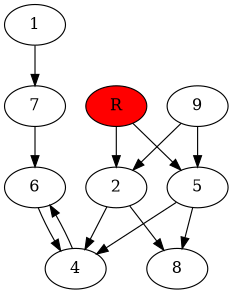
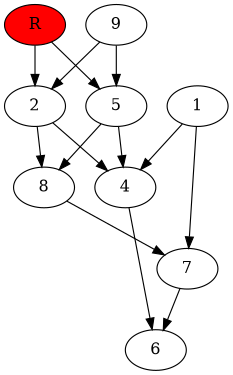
  digraph {
    1
    7
    6
    2
    4
    8
    n7 [label=9]
    5
    R [fillcolor="#ff0000" style=filled]
    1 -> 7
    7 -> 6
-   6 -> 4
+   1 -> 4
    2 -> 4
    2 -> 8
    4 -> 6
+   8 -> 7
    n7 -> 2
    n7 -> 5
    5 -> 4
    5 -> 8
    R -> 2
    R -> 5
  }
